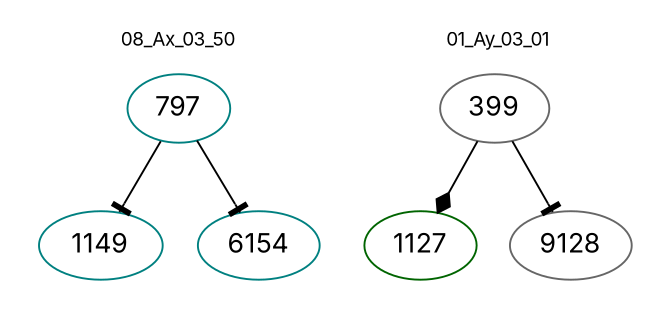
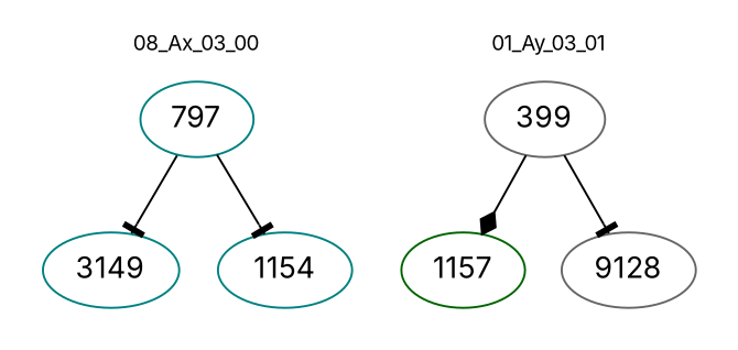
  digraph {
    fontname=Inter
    node [color=teal fontname=Inter]
    edge [arrowhead=tee color=black fontname=Inter]
    n1 [label=797]
-   n2 [label=1149]
-   n3 [label=6154]
+   n2 [label=3149]
+   n3 [label=1154]
    n4 [color=gray40 label=399]
-   n5 [color=darkgreen label=1127]
+   n5 [color=darkgreen label=1157]
    n6 [color=gray40 label=9128]
    subgraph cluster_1 {
      color=white
      fontsize=10
-     label="08_Ax_03_50"
+     label="08_Ax_03_00"
      n1
      n2
      n3
    }
    subgraph cluster_2 {
      color=white
      fontsize=10
      label="01_Ay_03_01"
      n4
      n5
      n6
    }
    n1 -> n2
    n1 -> n3
    n4 -> n5 [arrowhead=diamond]
    n4 -> n6
  }
